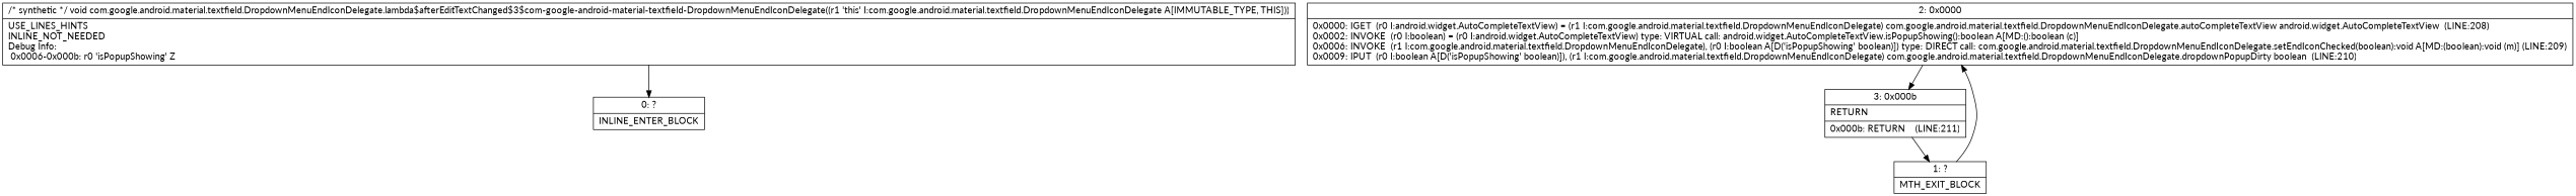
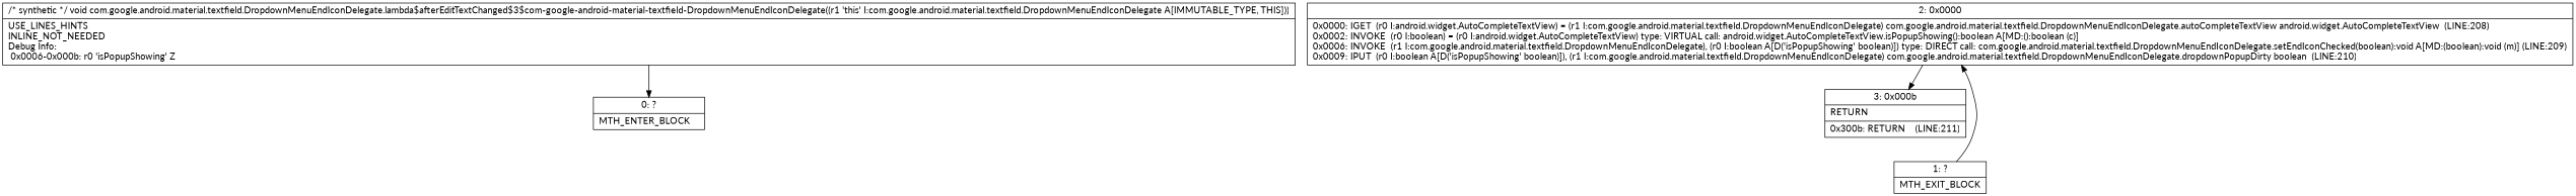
  digraph {
    fontname=Lato
    node [fontname=Lato shape=record]
    edge [fontname=Lato]
-   n1 [label="{0\:\ ?|INLINE_ENTER_BLOCK\l}"]
+   n1 [label="{0\:\ ?|MTH_ENTER_BLOCK\l}"]
    n2 [label="{2\:\ 0x0000|0x0000: IGET  (r0 I:android.widget.AutoCompleteTextView) = (r1 I:com.google.android.material.textfield.DropdownMenuEndIconDelegate) com.google.android.material.textfield.DropdownMenuEndIconDelegate.autoCompleteTextView android.widget.AutoCompleteTextView  (LINE:208)\l0x0002: INVOKE  (r0 I:boolean) = (r0 I:android.widget.AutoCompleteTextView) type: VIRTUAL call: android.widget.AutoCompleteTextView.isPopupShowing():boolean A[MD:():boolean (c)]\l0x0006: INVOKE  (r1 I:com.google.android.material.textfield.DropdownMenuEndIconDelegate), (r0 I:boolean A[D('isPopupShowing' boolean)]) type: DIRECT call: com.google.android.material.textfield.DropdownMenuEndIconDelegate.setEndIconChecked(boolean):void A[MD:(boolean):void (m)] (LINE:209)\l0x0009: IPUT  (r0 I:boolean A[D('isPopupShowing' boolean)]), (r1 I:com.google.android.material.textfield.DropdownMenuEndIconDelegate) com.google.android.material.textfield.DropdownMenuEndIconDelegate.dropdownPopupDirty boolean  (LINE:210)\l}"]
-   n3 [label="{3\:\ 0x000b|RETURN\l|0x000b: RETURN    (LINE:211)\l}"]
+   n3 [label="{3\:\ 0x000b|RETURN\l|0x300b: RETURN    (LINE:211)\l}"]
    n4 [label="{1\:\ ?|MTH_EXIT_BLOCK\l}"]
    n5 [label="{\/* synthetic *\/ void com.google.android.material.textfield.DropdownMenuEndIconDelegate.lambda$afterEditTextChanged$3$com\-google\-android\-material\-textfield\-DropdownMenuEndIconDelegate((r1 'this' I:com.google.android.material.textfield.DropdownMenuEndIconDelegate A[IMMUTABLE_TYPE, THIS]))  | USE_LINES_HINTS\lINLINE_NOT_NEEDED\lDebug Info:\l  0x0006\-0x000b: r0 'isPopupShowing' Z\l}"]
    n2 -> n3
-   n3 -> n4
    n4 -> n2
    n5 -> n1
  }
